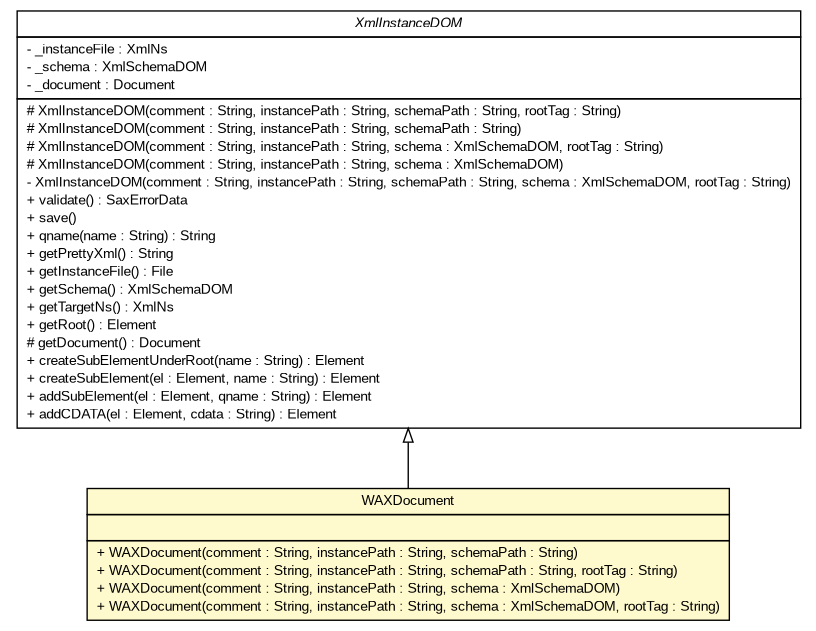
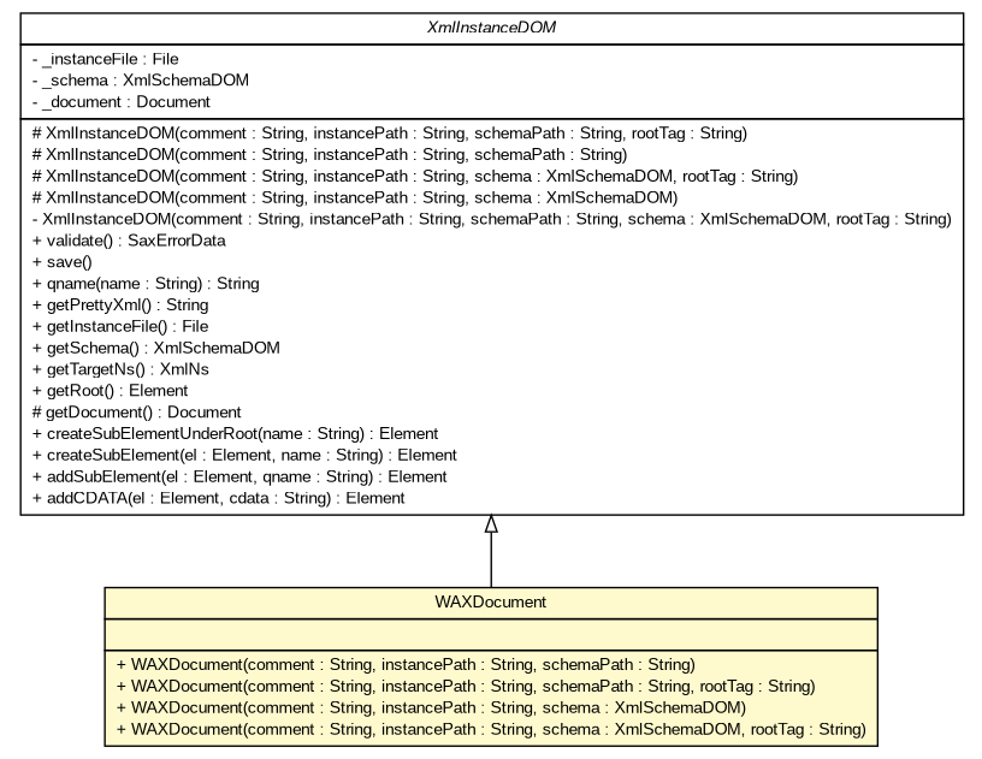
  digraph {
    nodesep=0.25
    ranksep=0.5
    node [fontcolor=black fontname=arial fontsize=10.0 shape=plaintext]
    n1 [label=<<table title="org.tanjakostic.jcleancim.docgen.writer.xml.WAXDocument" border="0" cellborder="1" cellspacing="0" cellpadding="2" port="p" bgcolor="lemonChiffon" href="./WAXDocument.html"> 		<tr><td><table border="0" cellspacing="0" cellpadding="1"> <tr><td align="center" balign="center"> WAXDocument </td></tr> 		</table></td></tr> 		<tr><td><table border="0" cellspacing="0" cellpadding="1"> <tr><td align="left" balign="left">  </td></tr> 		</table></td></tr> 		<tr><td><table border="0" cellspacing="0" cellpadding="1"> <tr><td align="left" balign="left"> + WAXDocument(comment : String, instancePath : String, schemaPath : String) </td></tr> <tr><td align="left" balign="left"> + WAXDocument(comment : String, instancePath : String, schemaPath : String, rootTag : String) </td></tr> <tr><td align="left" balign="left"> + WAXDocument(comment : String, instancePath : String, schema : XmlSchemaDOM) </td></tr> <tr><td align="left" balign="left"> + WAXDocument(comment : String, instancePath : String, schema : XmlSchemaDOM, rootTag : String) </td></tr> 		</table></td></tr> 		</table>>]
-   n2 [label=<<table title="org.tanjakostic.jcleancim.xml.XmlInstanceDOM" border="0" cellborder="1" cellspacing="0" cellpadding="2" port="p" href="../../../xml/XmlInstanceDOM.html"> 		<tr><td><table border="0" cellspacing="0" cellpadding="1"> <tr><td align="center" balign="center"><font face="Arial Italic"> XmlInstanceDOM </font></td></tr> 		</table></td></tr> 		<tr><td><table border="0" cellspacing="0" cellpadding="1"> <tr><td align="left" balign="left"> - _instanceFile : XmlNs </td></tr> <tr><td align="left" balign="left"> - _schema : XmlSchemaDOM </td></tr> <tr><td align="left" balign="left"> - _document : Document </td></tr> 		</table></td></tr> 		<tr><td><table border="0" cellspacing="0" cellpadding="1"> <tr><td align="left" balign="left"> # XmlInstanceDOM(comment : String, instancePath : String, schemaPath : String, rootTag : String) </td></tr> <tr><td align="left" balign="left"> # XmlInstanceDOM(comment : String, instancePath : String, schemaPath : String) </td></tr> <tr><td align="left" balign="left"> # XmlInstanceDOM(comment : String, instancePath : String, schema : XmlSchemaDOM, rootTag : String) </td></tr> <tr><td align="left" balign="left"> # XmlInstanceDOM(comment : String, instancePath : String, schema : XmlSchemaDOM) </td></tr> <tr><td align="left" balign="left"> - XmlInstanceDOM(comment : String, instancePath : String, schemaPath : String, schema : XmlSchemaDOM, rootTag : String) </td></tr> <tr><td align="left" balign="left"> + validate() : SaxErrorData </td></tr> <tr><td align="left" balign="left"> + save() </td></tr> <tr><td align="left" balign="left"> + qname(name : String) : String </td></tr> <tr><td align="left" balign="left"> + getPrettyXml() : String </td></tr> <tr><td align="left" balign="left"> + getInstanceFile() : File </td></tr> <tr><td align="left" balign="left"> + getSchema() : XmlSchemaDOM </td></tr> <tr><td align="left" balign="left"> + getTargetNs() : XmlNs </td></tr> <tr><td align="left" balign="left"> + getRoot() : Element </td></tr> <tr><td align="left" balign="left"> # getDocument() : Document </td></tr> <tr><td align="left" balign="left"> + createSubElementUnderRoot(name : String) : Element </td></tr> <tr><td align="left" balign="left"> + createSubElement(el : Element, name : String) : Element </td></tr> <tr><td align="left" balign="left"> + addSubElement(el : Element, qname : String) : Element </td></tr> <tr><td align="left" balign="left"> + addCDATA(el : Element, cdata : String) : Element </td></tr> 		</table></td></tr> 		</table>>]
+   n2 [label=<<table title="org.tanjakostic.jcleancim.xml.XmlInstanceDOM" border="0" cellborder="1" cellspacing="0" cellpadding="2" port="p" href="../../../xml/XmlInstanceDOM.html"> 		<tr><td><table border="0" cellspacing="0" cellpadding="1"> <tr><td align="center" balign="center"><font face="Arial Italic"> XmlInstanceDOM </font></td></tr> 		</table></td></tr> 		<tr><td><table border="0" cellspacing="0" cellpadding="1"> <tr><td align="left" balign="left"> - _instanceFile : File </td></tr> <tr><td align="left" balign="left"> - _schema : XmlSchemaDOM </td></tr> <tr><td align="left" balign="left"> - _document : Document </td></tr> 		</table></td></tr> 		<tr><td><table border="0" cellspacing="0" cellpadding="1"> <tr><td align="left" balign="left"> # XmlInstanceDOM(comment : String, instancePath : String, schemaPath : String, rootTag : String) </td></tr> <tr><td align="left" balign="left"> # XmlInstanceDOM(comment : String, instancePath : String, schemaPath : String) </td></tr> <tr><td align="left" balign="left"> # XmlInstanceDOM(comment : String, instancePath : String, schema : XmlSchemaDOM, rootTag : String) </td></tr> <tr><td align="left" balign="left"> # XmlInstanceDOM(comment : String, instancePath : String, schema : XmlSchemaDOM) </td></tr> <tr><td align="left" balign="left"> - XmlInstanceDOM(comment : String, instancePath : String, schemaPath : String, schema : XmlSchemaDOM, rootTag : String) </td></tr> <tr><td align="left" balign="left"> + validate() : SaxErrorData </td></tr> <tr><td align="left" balign="left"> + save() </td></tr> <tr><td align="left" balign="left"> + qname(name : String) : String </td></tr> <tr><td align="left" balign="left"> + getPrettyXml() : String </td></tr> <tr><td align="left" balign="left"> + getInstanceFile() : File </td></tr> <tr><td align="left" balign="left"> + getSchema() : XmlSchemaDOM </td></tr> <tr><td align="left" balign="left"> + getTargetNs() : XmlNs </td></tr> <tr><td align="left" balign="left"> + getRoot() : Element </td></tr> <tr><td align="left" balign="left"> # getDocument() : Document </td></tr> <tr><td align="left" balign="left"> + createSubElementUnderRoot(name : String) : Element </td></tr> <tr><td align="left" balign="left"> + createSubElement(el : Element, name : String) : Element </td></tr> <tr><td align="left" balign="left"> + addSubElement(el : Element, qname : String) : Element </td></tr> <tr><td align="left" balign="left"> + addCDATA(el : Element, cdata : String) : Element </td></tr> 		</table></td></tr> 		</table>>]
    n2 -> n1 [arrowtail=empty dir=back fontname=arial fontsize=10 headport=p labelfontname=arial labelfontsize=10 tailport=p]
  }
